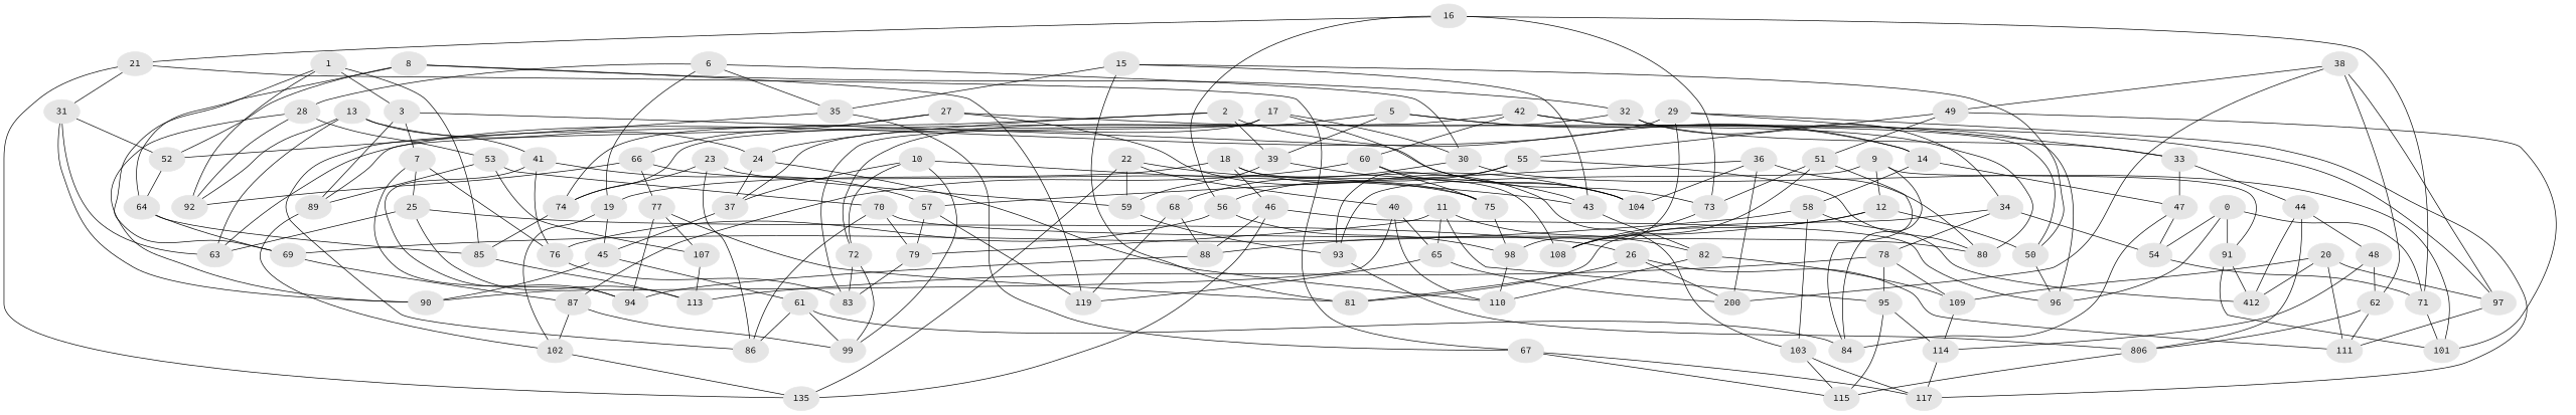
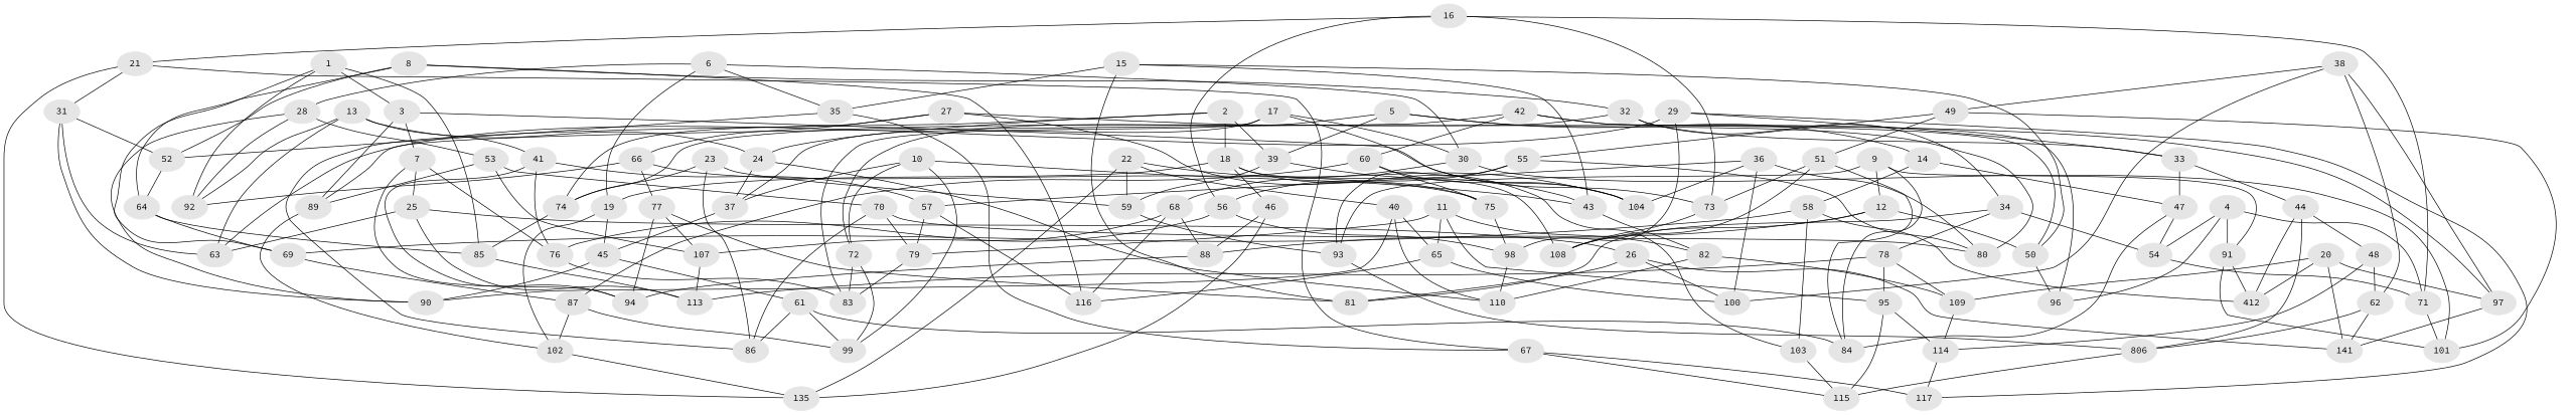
  graph {
    fontname="Source Code Pro"
    node [color=gray90 fontname="Source Code Pro" style=filled]
    edge [fontname="Source Code Pro"]
    1
    3
    69
    85
    92
    7
    73
    89
    87
    113
    2
    14
    24
    39
    86
    47
    58
    37
    110
    43
    59
    25
    76
    94
    108
    102
-   4 [label=0]
+   4
    54
    71
    91
    96
    101
    n33 [label=412]
    5
    72
    80
    99
    83
    6
    19
    28
    30
    35
    45
    53
    90
    68
    52
    67
    63
    26
    8
    32
    64
-   116 [label=119]
+   116
    74
    33
    34
    9
    12
    84
    93
    50
    88
    n65 [label=806]
    10
    82
    11
    65
    79
    95
-   100 [label=200]
+   100
    109
    114
    115
    13
    41
    57
    103
    15
    81
    16
    21
    56
    31
    n86 [label=135]
    98
    17
    104
    18
    46
    117
    61
    20
    97
-   111
+   111 [label=141]
    22
    40
    23
    48
    62
    27
    66
    75
    77
    70
    107
    29
    44
    78
    36
    38
    49
    51
    55
    42
    60
    1 -- 3
    1 -- 69
    1 -- 85
    1 -- 92
    3 -- 7
    3 -- 73
    3 -- 89
    69 -- 87
    85 -- 113
    7 -- 25
    7 -- 76
    7 -- 94
    73 -- 108
    89 -- 102
    87 -- 102
    87 -- 99
-   2 -- 14
+   2 -- 18
    2 -- 24
    2 -- 39
    2 -- 86
    14 -- 47
    14 -- 58
    24 -- 37
    24 -- 110
    39 -- 43
    39 -- 59
    47 -- 54
    47 -- 84
    58 -- 69
    58 -- n33
    58 -- 103
    37 -- 45
    43 -- 82
    59 -- 93
    25 -- 113
    25 -- 63
    25 -- 26
    76 -- 83
    102 -- n86
    4 -- 54
    4 -- 71
    4 -- 91
    4 -- 96
    54 -- 71
    71 -- 101
    91 -- 101
    91 -- n33
    5 -- 14
    5 -- 39
    5 -- 72
    5 -- 80
    72 -- 99
    72 -- 83
    6 -- 19
    6 -- 28
    6 -- 30
    6 -- 35
    19 -- 102
    19 -- 45
    28 -- 92
    28 -- 53
    28 -- 90
    30 -- 101
    30 -- 68
    35 -- 52
    35 -- 67
    45 -- 90
    45 -- 61
    53 -- 89
    53 -- 70
    53 -- 107
    68 -- 116
    68 -- 88
+   68 -- 107
    52 -- 64
    67 -- 115
    67 -- 117
    26 -- 100
    26 -- 81
    26 -- 111
    8 -- 52
    8 -- 32
    8 -- 64
    8 -- 116
    32 -- 74
    32 -- 33
    32 -- 34
    64 -- 69
    64 -- 85
    74 -- 85
    33 -- 47
    33 -- 44
    34 -- 54
    34 -- 81
    34 -- 78
    9 -- 91
    9 -- 12
    9 -- 84
    9 -- 93
    12 -- 108
    12 -- 50
    12 -- 88
    93 -- n65
    50 -- 96
    88 -- 94
    n65 -- 115
    10 -- 37
    10 -- 43
    10 -- 72
    10 -- 99
    82 -- 110
    82 -- 109
    11 -- 82
    11 -- 65
    11 -- 79
    11 -- 95
    65 -- 116
    65 -- 100
    79 -- 83
    95 -- 114
    95 -- 115
    109 -- 114
    114 -- 117
    13 -- 92
    13 -- 24
    13 -- 63
    13 -- 41
    41 -- 76
    41 -- 94
    41 -- 57
    57 -- 116
    57 -- 79
    103 -- 115
-   103 -- 117
    15 -- 43
    15 -- 35
    15 -- 50
    15 -- 81
    16 -- 73
    16 -- 71
    16 -- 21
    16 -- 56
    21 -- 67
    21 -- 31
    21 -- n86
    56 -- 76
    56 -- 98
    31 -- 90
    31 -- 52
    31 -- 63
    98 -- 110
    17 -- 37
    17 -- 83
    17 -- 30
    17 -- 104
    18 -- 108
    18 -- 19
    18 -- 103
    18 -- 46
-   46 -- 96
    46 -- 88
    46 -- n86
    61 -- 86
    61 -- 99
    61 -- 84
    20 -- n33
    20 -- 109
    20 -- 97
    20 -- 111
    97 -- 111
    22 -- 59
    22 -- n86
    22 -- 104
    22 -- 40
    40 -- 110
    40 -- 90
    40 -- 65
    23 -- 86
    23 -- 59
    23 -- 74
    48 -- 114
    48 -- 62
    62 -- n65
    62 -- 111
    27 -- 74
    27 -- 97
    27 -- 66
    27 -- 75
    66 -- 92
    66 -- 75
    66 -- 77
    75 -- 98
    77 -- 94
    77 -- 81
    77 -- 107
    70 -- 86
    70 -- 80
    70 -- 79
    107 -- 113
    29 -- 63
    29 -- 33
    29 -- 98
    29 -- 117
    44 -- n33
    44 -- n65
    44 -- 48
    78 -- 113
    78 -- 95
    78 -- 109
    36 -- 80
    36 -- 100
    36 -- 57
    36 -- 104
    38 -- 100
    38 -- 97
    38 -- 62
    38 -- 49
    49 -- 101
    49 -- 51
    49 -- 55
    51 -- 73
    51 -- 108
    51 -- 84
    55 -- 80
    55 -- 93
    55 -- 56
    42 -- 89
    42 -- 96
    42 -- 50
    42 -- 60
    60 -- 87
    60 -- 104
    60 -- 75
  }
